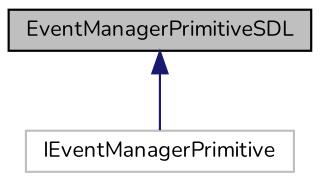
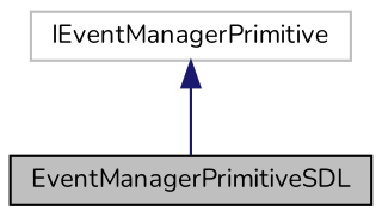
  digraph {
    fontname=Nunito
    node [fontname=Nunito fontsize=10 shape=record style=filled]
    n1 [color=black fillcolor=grey75 fontcolor=black height=0.2 label=EventManagerPrimitiveSDL width=0.4]
    n2 [color=grey75 fillcolor=white height=0.2 label=IEventManagerPrimitive width=0.4]
-   n1 -> n2 [color=midnightblue dir=back fontname=Nunito fontsize=10 labelfontname=Helvetica labelfontsize=10 style=solid]
+   n2 -> n1 [color=midnightblue dir=back fontname=Nunito fontsize=10 labelfontname=Helvetica labelfontsize=10 style=solid]
  }
